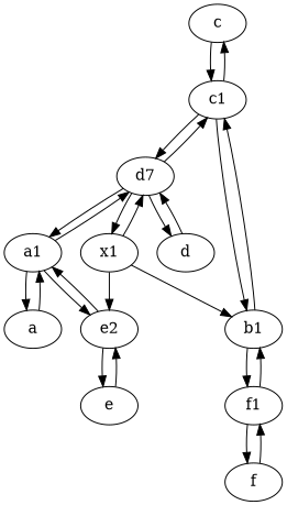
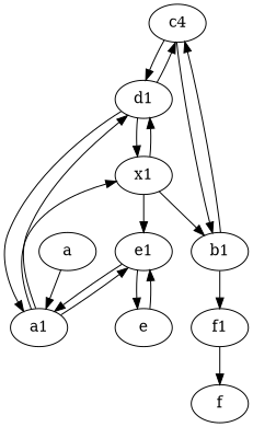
  digraph {
-   c
-   c1
-   d1 [label=d7]
+   c1 [label=c4]
+   d1
    b1
    a1
    x1
-   d
    f1
-   e1 [label=e2]
+   e1
    a
    e
    f
-   c -> c1
-   c1 -> c
    c1 -> d1
    c1 -> b1
    d1 -> c1
    d1 -> a1
    d1 -> x1
-   d1 -> d
    b1 -> c1
    b1 -> f1
    a1 -> d1
    a1 -> e1
-   a1 -> a
+   a1 -> x1
    x1 -> d1
    x1 -> b1
    x1 -> e1
-   d -> d1
-   f1 -> b1
    f1 -> f
    e1 -> a1
    e1 -> e
    a -> a1
    e -> e1
-   f -> f1
  }
